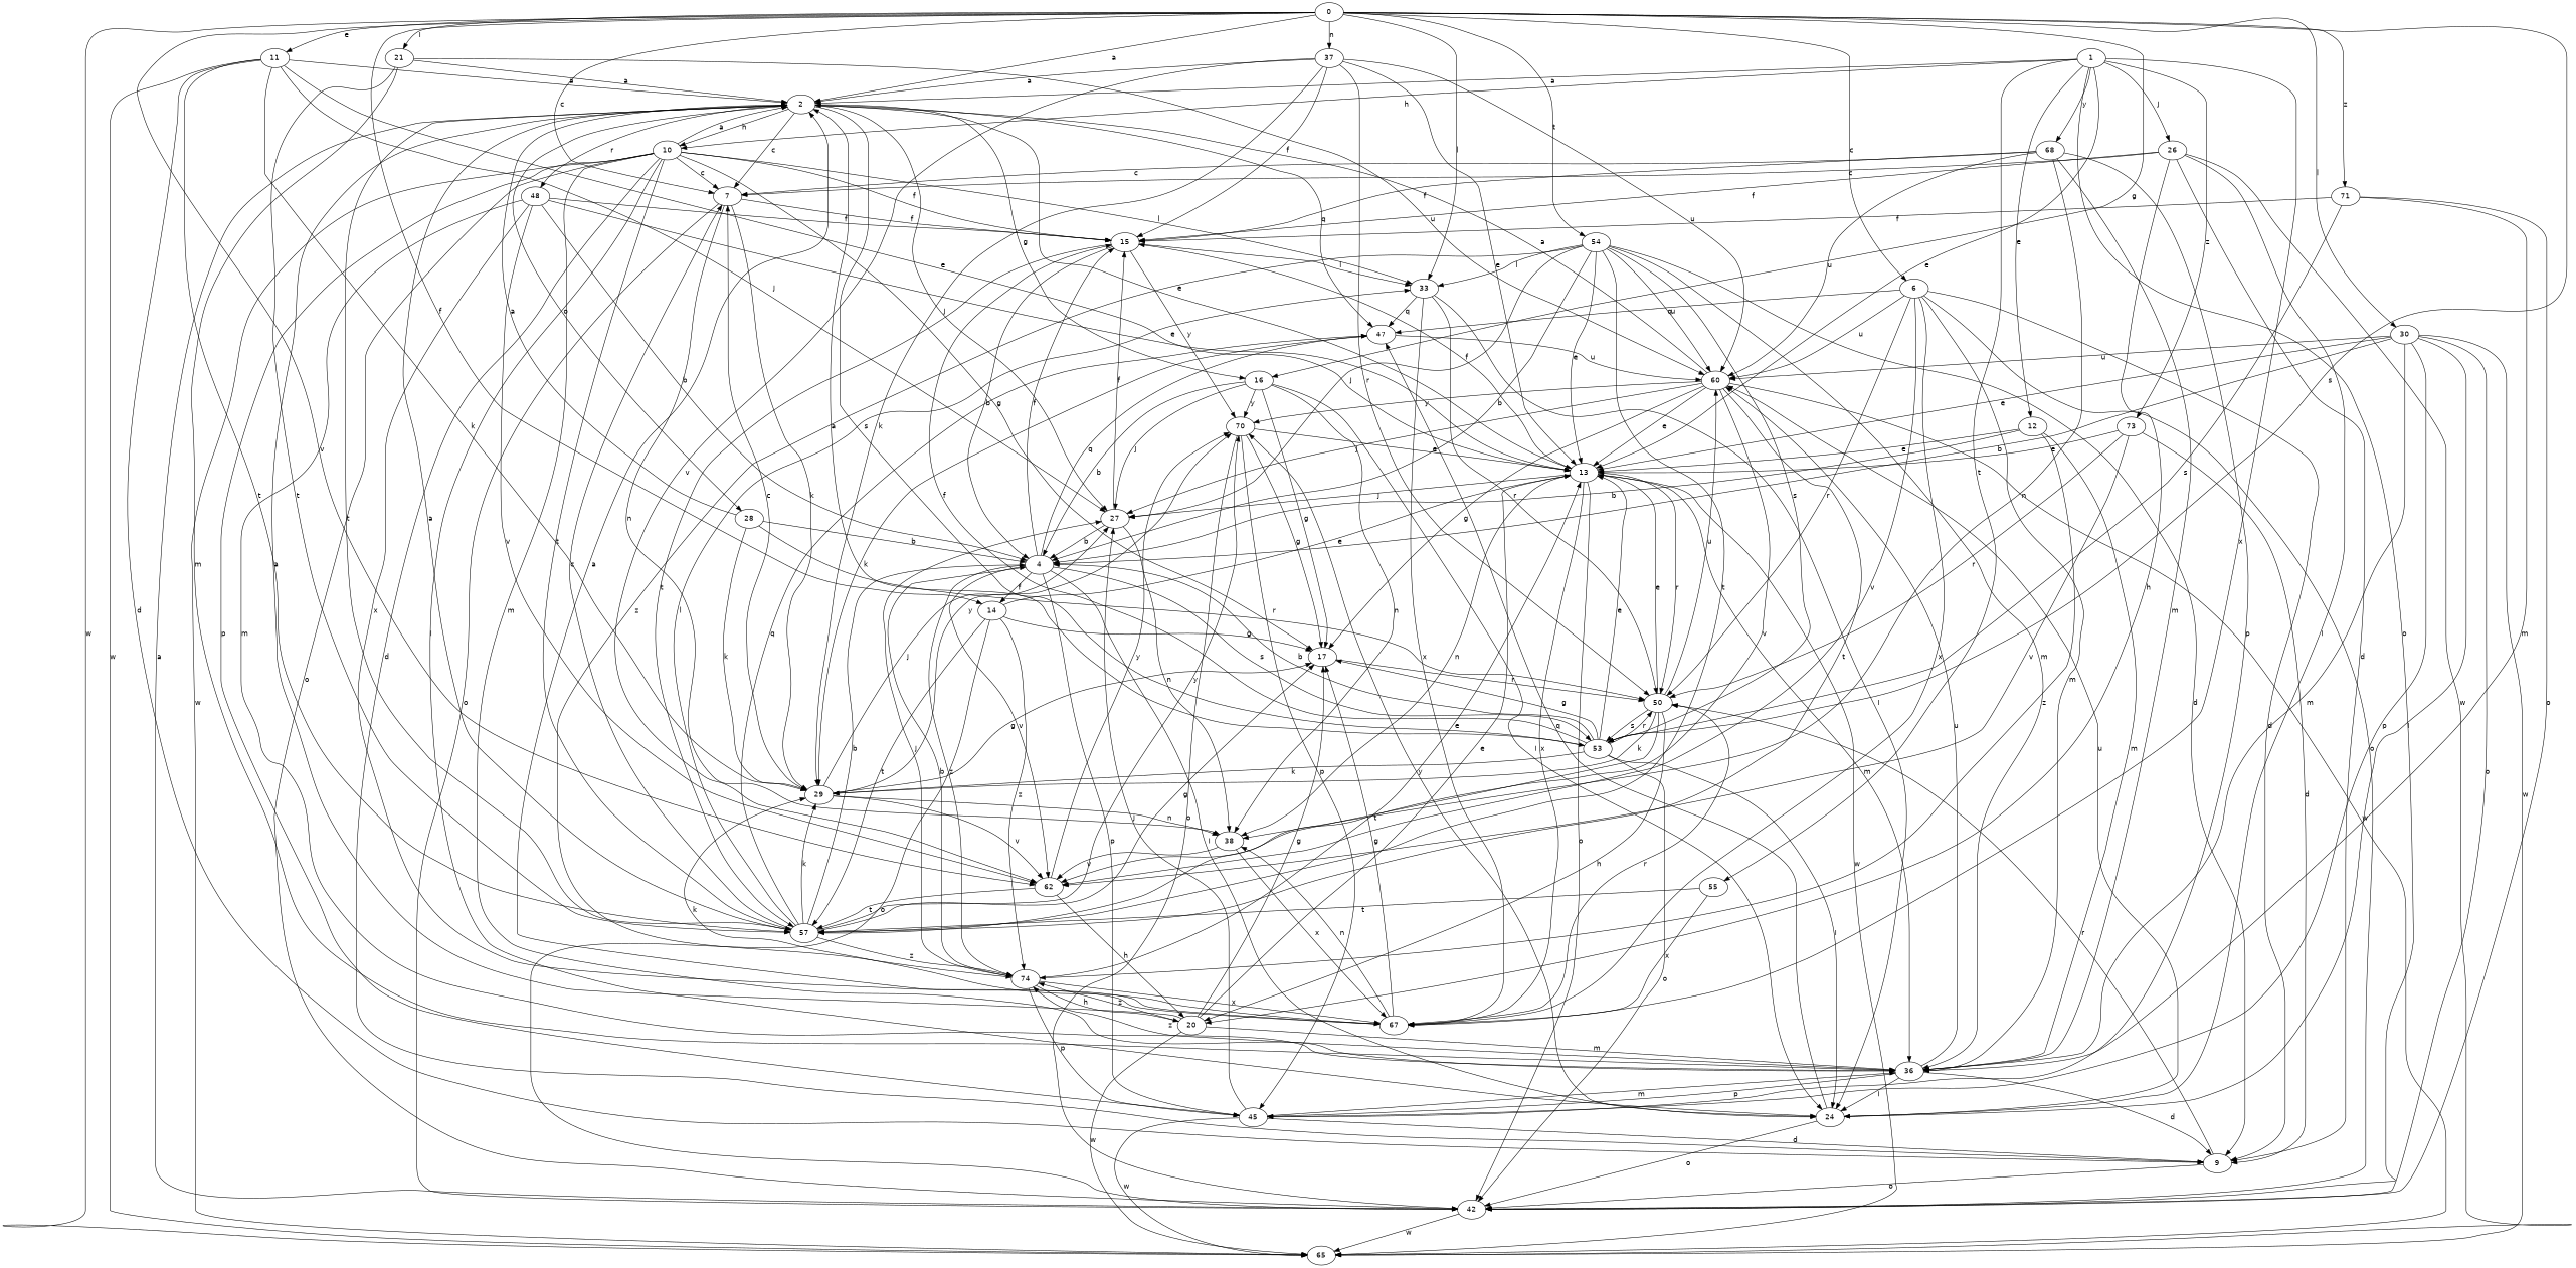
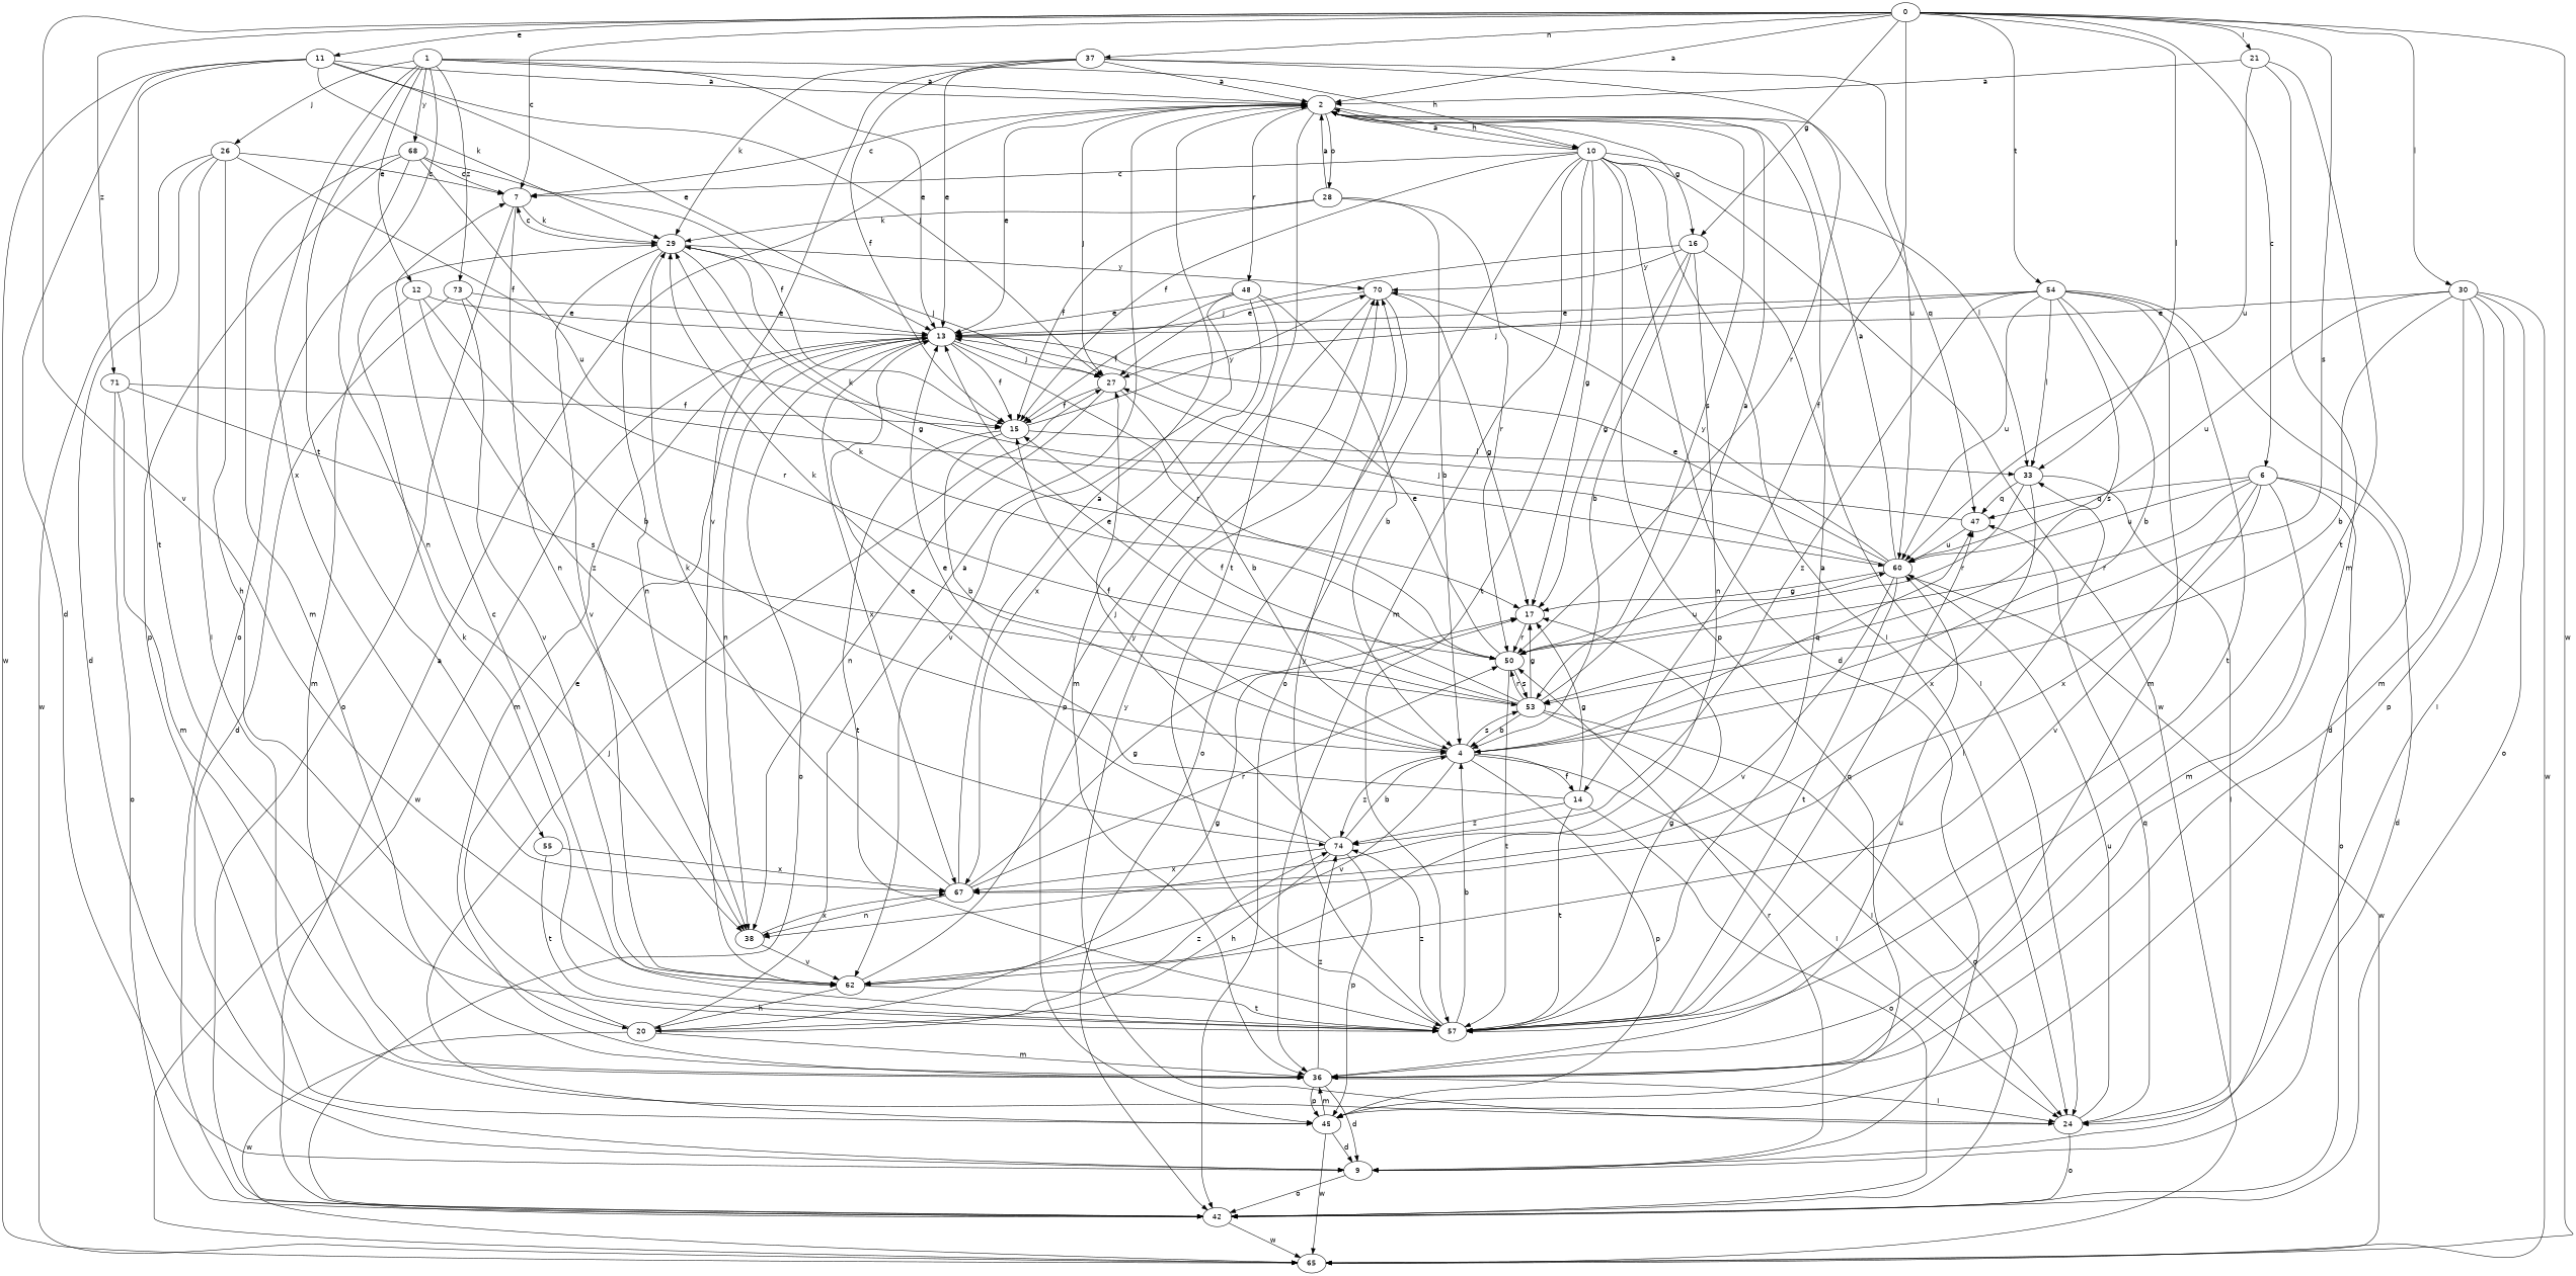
  strict digraph {
    fontname="DejaVu Sans"
    node [fontname="DejaVu Sans"]
    edge [fontname="DejaVu Sans"]
    0
    2
    6
    7
    11
    14
    16
    21
    30
    33
    37
    53
    54
    62
    65
    71
    13
    n18 [label=10]
    27
    28
    47
    48
    57
    42
    67
    9
    36
    50
    60
    15
    29
    38
    74
    17
    4
    24
    70
    45
    20
    1
    12
    26
    55
    68
    73
    0 -> 2 [label=a]
    0 -> 6 [label=c]
    0 -> 7 [label=c]
    0 -> 11 [label=e]
    0 -> 14 [label=f]
    0 -> 16 [label=g]
    0 -> 21 [label=i]
    0 -> 30 [label=l]
    0 -> 33 [label=l]
    0 -> 37 [label=n]
    0 -> 53 [label=s]
    0 -> 54 [label=t]
    0 -> 62 [label=v]
    0 -> 65 [label=w]
    0 -> 71 [label=z]
    2 -> 7 [label=c]
    2 -> 16 [label=g]
    2 -> 53 [label=s]
    2 -> 13 [label=e]
    2 -> n18 [label=h]
    2 -> 27 [label=j]
    2 -> 28 [label=o]
    2 -> 47 [label=q]
    2 -> 48 [label=r]
    2 -> 57 [label=t]
    6 -> 62 [label=v]
    6 -> 47 [label=q]
    6 -> 42 [label=o]
    6 -> 67 [label=x]
    6 -> 9 [label=d]
    6 -> 36 [label=m]
    6 -> 50 [label=r]
    6 -> 60 [label=u]
    7 -> 42 [label=o]
-   7 -> 15 [label=f]
+   28 -> 15 [label=f]
    7 -> 29 [label=k]
    7 -> 38 [label=n]
    11 -> 2 [label=a]
    11 -> 65 [label=w]
    11 -> 13 [label=e]
    11 -> 27 [label=j]
    11 -> 57 [label=t]
    11 -> 9 [label=d]
    11 -> 29 [label=k]
    14 -> 13 [label=e]
    14 -> 57 [label=t]
    14 -> 42 [label=o]
    14 -> 74 [label=z]
    14 -> 17 [label=g]
    16 -> 27 [label=j]
    16 -> 38 [label=n]
    16 -> 17 [label=g]
    16 -> 4 [label=b]
    16 -> 24 [label=i]
    16 -> 70 [label=y]
    21 -> 2 [label=a]
    21 -> 57 [label=t]
    21 -> 36 [label=m]
    21 -> 60 [label=u]
    30 -> 65 [label=w]
    30 -> 13 [label=e]
    30 -> 42 [label=o]
    30 -> 36 [label=m]
    30 -> 60 [label=u]
    30 -> 4 [label=b]
    30 -> 24 [label=i]
    30 -> 45 [label=p]
    33 -> 47 [label=q]
    33 -> 67 [label=x]
    33 -> 50 [label=r]
    33 -> 24 [label=i]
    37 -> 2 [label=a]
    37 -> 62 [label=v]
    37 -> 13 [label=e]
    37 -> 50 [label=r]
    37 -> 60 [label=u]
    37 -> 15 [label=f]
    37 -> 29 [label=k]
    53 -> 2 [label=a]
    53 -> 13 [label=e]
    53 -> 42 [label=o]
    53 -> 50 [label=r]
    53 -> 15 [label=f]
    53 -> 29 [label=k]
    53 -> 17 [label=g]
    53 -> 4 [label=b]
    53 -> 24 [label=i]
    54 -> 33 [label=l]
    54 -> 53 [label=s]
    54 -> 13 [label=e]
    54 -> 27 [label=j]
    54 -> 57 [label=t]
    54 -> 9 [label=d]
    54 -> 36 [label=m]
    54 -> 60 [label=u]
    54 -> 74 [label=z]
    54 -> 4 [label=b]
    62 -> 57 [label=t]
    62 -> 70 [label=y]
    62 -> 20 [label=h]
    71 -> 53 [label=s]
    71 -> 42 [label=o]
    71 -> 36 [label=m]
    71 -> 15 [label=f]
    13 -> 65 [label=w]
    13 -> 27 [label=j]
    13 -> 42 [label=o]
    13 -> 67 [label=x]
    13 -> 36 [label=m]
    13 -> 50 [label=r]
    13 -> 15 [label=f]
    13 -> 38 [label=n]
    n18 -> 2 [label=a]
    n18 -> 7 [label=c]
    n18 -> 33 [label=l]
    n18 -> 65 [label=w]
    n18 -> 57 [label=t]
    n18 -> 42 [label=o]
    n18 -> 9 [label=d]
    n18 -> 36 [label=m]
    n18 -> 15 [label=f]
    n18 -> 17 [label=g]
    n18 -> 24 [label=i]
    n18 -> 45 [label=p]
    27 -> 15 [label=f]
    27 -> 38 [label=n]
    27 -> 4 [label=b]
    28 -> 2 [label=a]
    28 -> 50 [label=r]
    28 -> 29 [label=k]
    28 -> 4 [label=b]
    47 -> 60 [label=u]
    47 -> 29 [label=k]
    48 -> 62 [label=v]
    48 -> 13 [label=e]
    48 -> 67 [label=x]
    48 -> 36 [label=m]
    48 -> 15 [label=f]
    48 -> 4 [label=b]
    57 -> 2 [label=a]
    57 -> 7 [label=c]
    57 -> 33 [label=l]
    57 -> 47 [label=q]
    57 -> 29 [label=k]
    57 -> 74 [label=z]
    57 -> 17 [label=g]
    57 -> 4 [label=b]
    57 -> 70 [label=y]
    42 -> 2 [label=a]
    42 -> 65 [label=w]
    67 -> 2 [label=a]
    67 -> 50 [label=r]
    67 -> 29 [label=k]
    67 -> 38 [label=n]
    67 -> 17 [label=g]
    9 -> 42 [label=o]
    9 -> 50 [label=r]
    36 -> 9 [label=d]
    36 -> 60 [label=u]
    36 -> 74 [label=z]
    36 -> 24 [label=i]
    36 -> 45 [label=p]
    50 -> 53 [label=s]
    50 -> 13 [label=e]
    50 -> 57 [label=t]
    50 -> 60 [label=u]
    50 -> 29 [label=k]
-   50 -> 20 [label=h]
    60 -> 2 [label=a]
    60 -> 62 [label=v]
    60 -> 65 [label=w]
    60 -> 13 [label=e]
    60 -> 27 [label=j]
    60 -> 57 [label=t]
    60 -> 17 [label=g]
    60 -> 70 [label=y]
    15 -> 33 [label=l]
    15 -> 57 [label=t]
    15 -> 4 [label=b]
    15 -> 70 [label=y]
    29 -> 7 [label=c]
    29 -> 62 [label=v]
    29 -> 27 [label=j]
    29 -> 38 [label=n]
    29 -> 17 [label=g]
    29 -> 70 [label=y]
    38 -> 62 [label=v]
    38 -> 67 [label=x]
    74 -> 13 [label=e]
    74 -> 27 [label=j]
    74 -> 67 [label=x]
    74 -> 4 [label=b]
    74 -> 45 [label=p]
    74 -> 20 [label=h]
    17 -> 50 [label=r]
    4 -> 14 [label=f]
    4 -> 53 [label=s]
    4 -> 62 [label=v]
    4 -> 47 [label=q]
    4 -> 15 [label=f]
    4 -> 74 [label=z]
    4 -> 24 [label=i]
    4 -> 45 [label=p]
    24 -> 47 [label=q]
    24 -> 42 [label=o]
    24 -> 60 [label=u]
    24 -> 70 [label=y]
    70 -> 13 [label=e]
    70 -> 42 [label=o]
    70 -> 17 [label=g]
    70 -> 45 [label=p]
    45 -> 65 [label=w]
    45 -> 27 [label=j]
    45 -> 9 [label=d]
    45 -> 36 [label=m]
    20 -> 2 [label=a]
    20 -> 65 [label=w]
    20 -> 13 [label=e]
    20 -> 36 [label=m]
    20 -> 74 [label=z]
    20 -> 17 [label=g]
    1 -> 2 [label=a]
    1 -> 13 [label=e]
    1 -> n18 [label=h]
    1 -> 42 [label=o]
    1 -> 67 [label=x]
    1 -> 12 [label=e]
    1 -> 26 [label=j]
    1 -> 55 [label=t]
    1 -> 68 [label=y]
    1 -> 73 [label=z]
    12 -> 13 [label=e]
    12 -> 36 [label=m]
    12 -> 74 [label=z]
    12 -> 4 [label=b]
    26 -> 7 [label=c]
    26 -> 65 [label=w]
    26 -> 9 [label=d]
    26 -> 15 [label=f]
    26 -> 24 [label=i]
    26 -> 20 [label=h]
    55 -> 57 [label=t]
    55 -> 67 [label=x]
    68 -> 7 [label=c]
    68 -> 36 [label=m]
    68 -> 60 [label=u]
    68 -> 15 [label=f]
    68 -> 38 [label=n]
    68 -> 45 [label=p]
    73 -> 62 [label=v]
    73 -> 13 [label=e]
    73 -> 9 [label=d]
    73 -> 50 [label=r]
  }
